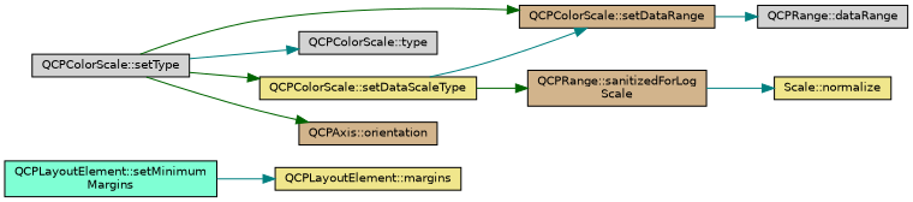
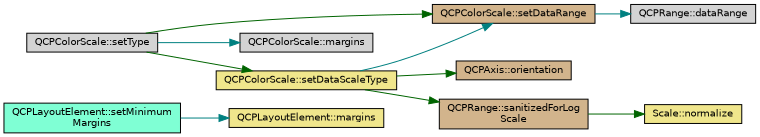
  digraph {
    rankdir=LR
    node [color=black fillcolor=khaki fontname=Helvetica fontsize=10 shape=record style=filled]
    edge [color=teal fontname=Helvetica fontsize=10 labelfontname=Helvetica labelfontsize=10 style=solid]
    n1 [fillcolor=aquamarine height=0.2 label="QCPLayoutElement::setMinimum\lMargins" width=0.4]
    n2 [height=0.2 label="QCPLayoutElement::margins" width=0.4]
    n3 [fillcolor=lightgrey height=0.2 label="QCPColorScale::setType" width=0.4]
    n4 [fillcolor=tan height=0.2 label="QCPColorScale::setDataRange" width=0.4]
-   n5 [fillcolor=lightgrey height=0.2 label="QCPColorScale::type" width=0.4]
+   n5 [fillcolor=lightgrey height=0.2 label="QCPColorScale::margins" width=0.4]
    n6 [height=0.2 label="QCPColorScale::setDataScaleType" width=0.4]
    n7 [fillcolor=tan height=0.2 label="QCPAxis::orientation" width=0.4]
    n8 [fillcolor=lightgrey height=0.2 label="QCPRange::dataRange" width=0.4]
    n9 [fillcolor=tan height=0.2 label="QCPRange::sanitizedForLog\lScale" width=0.4]
    n10 [height=0.2 label="Scale::normalize" width=0.4]
    n1 -> n2
    n3 -> n4 [color=darkgreen]
    n3 -> n5
    n3 -> n6 [color=darkgreen]
-   n3 -> n7 [color=darkgreen]
+   n6 -> n7 [color=darkgreen]
    n4 -> n8
    n6 -> n4
    n6 -> n9 [color=darkgreen]
-   n9 -> n10
+   n9 -> n10 [color=darkgreen]
  }
